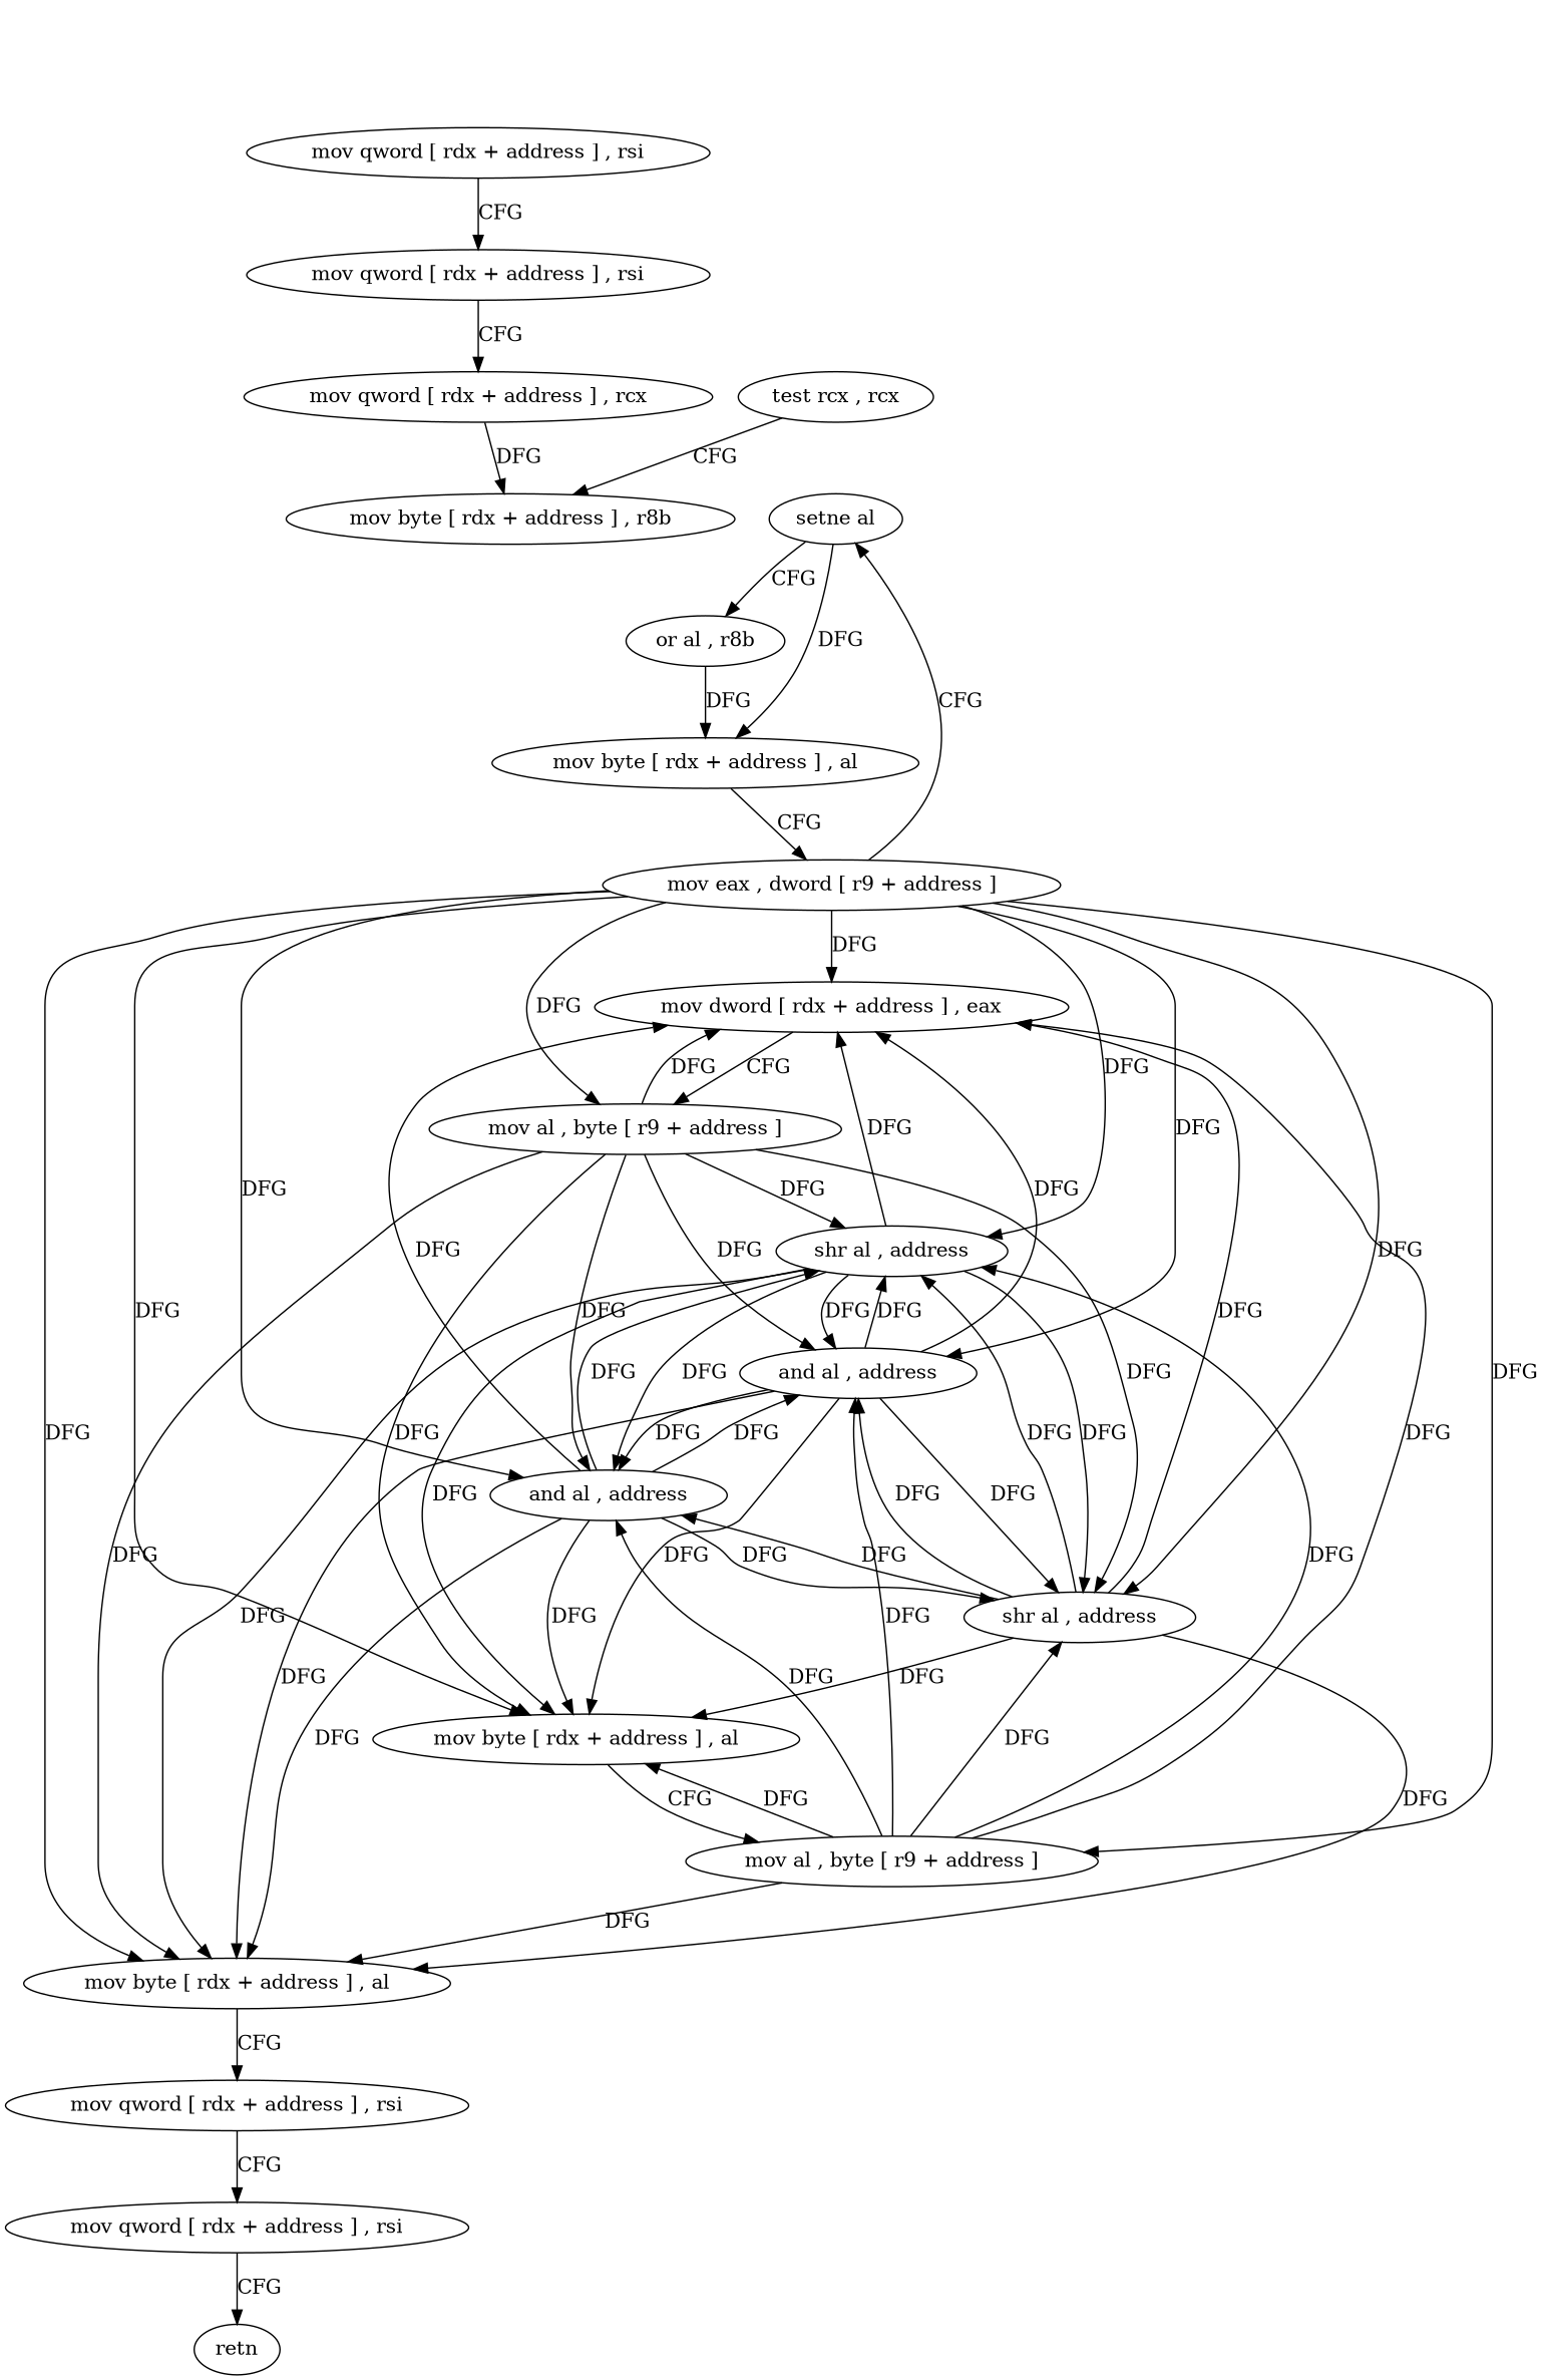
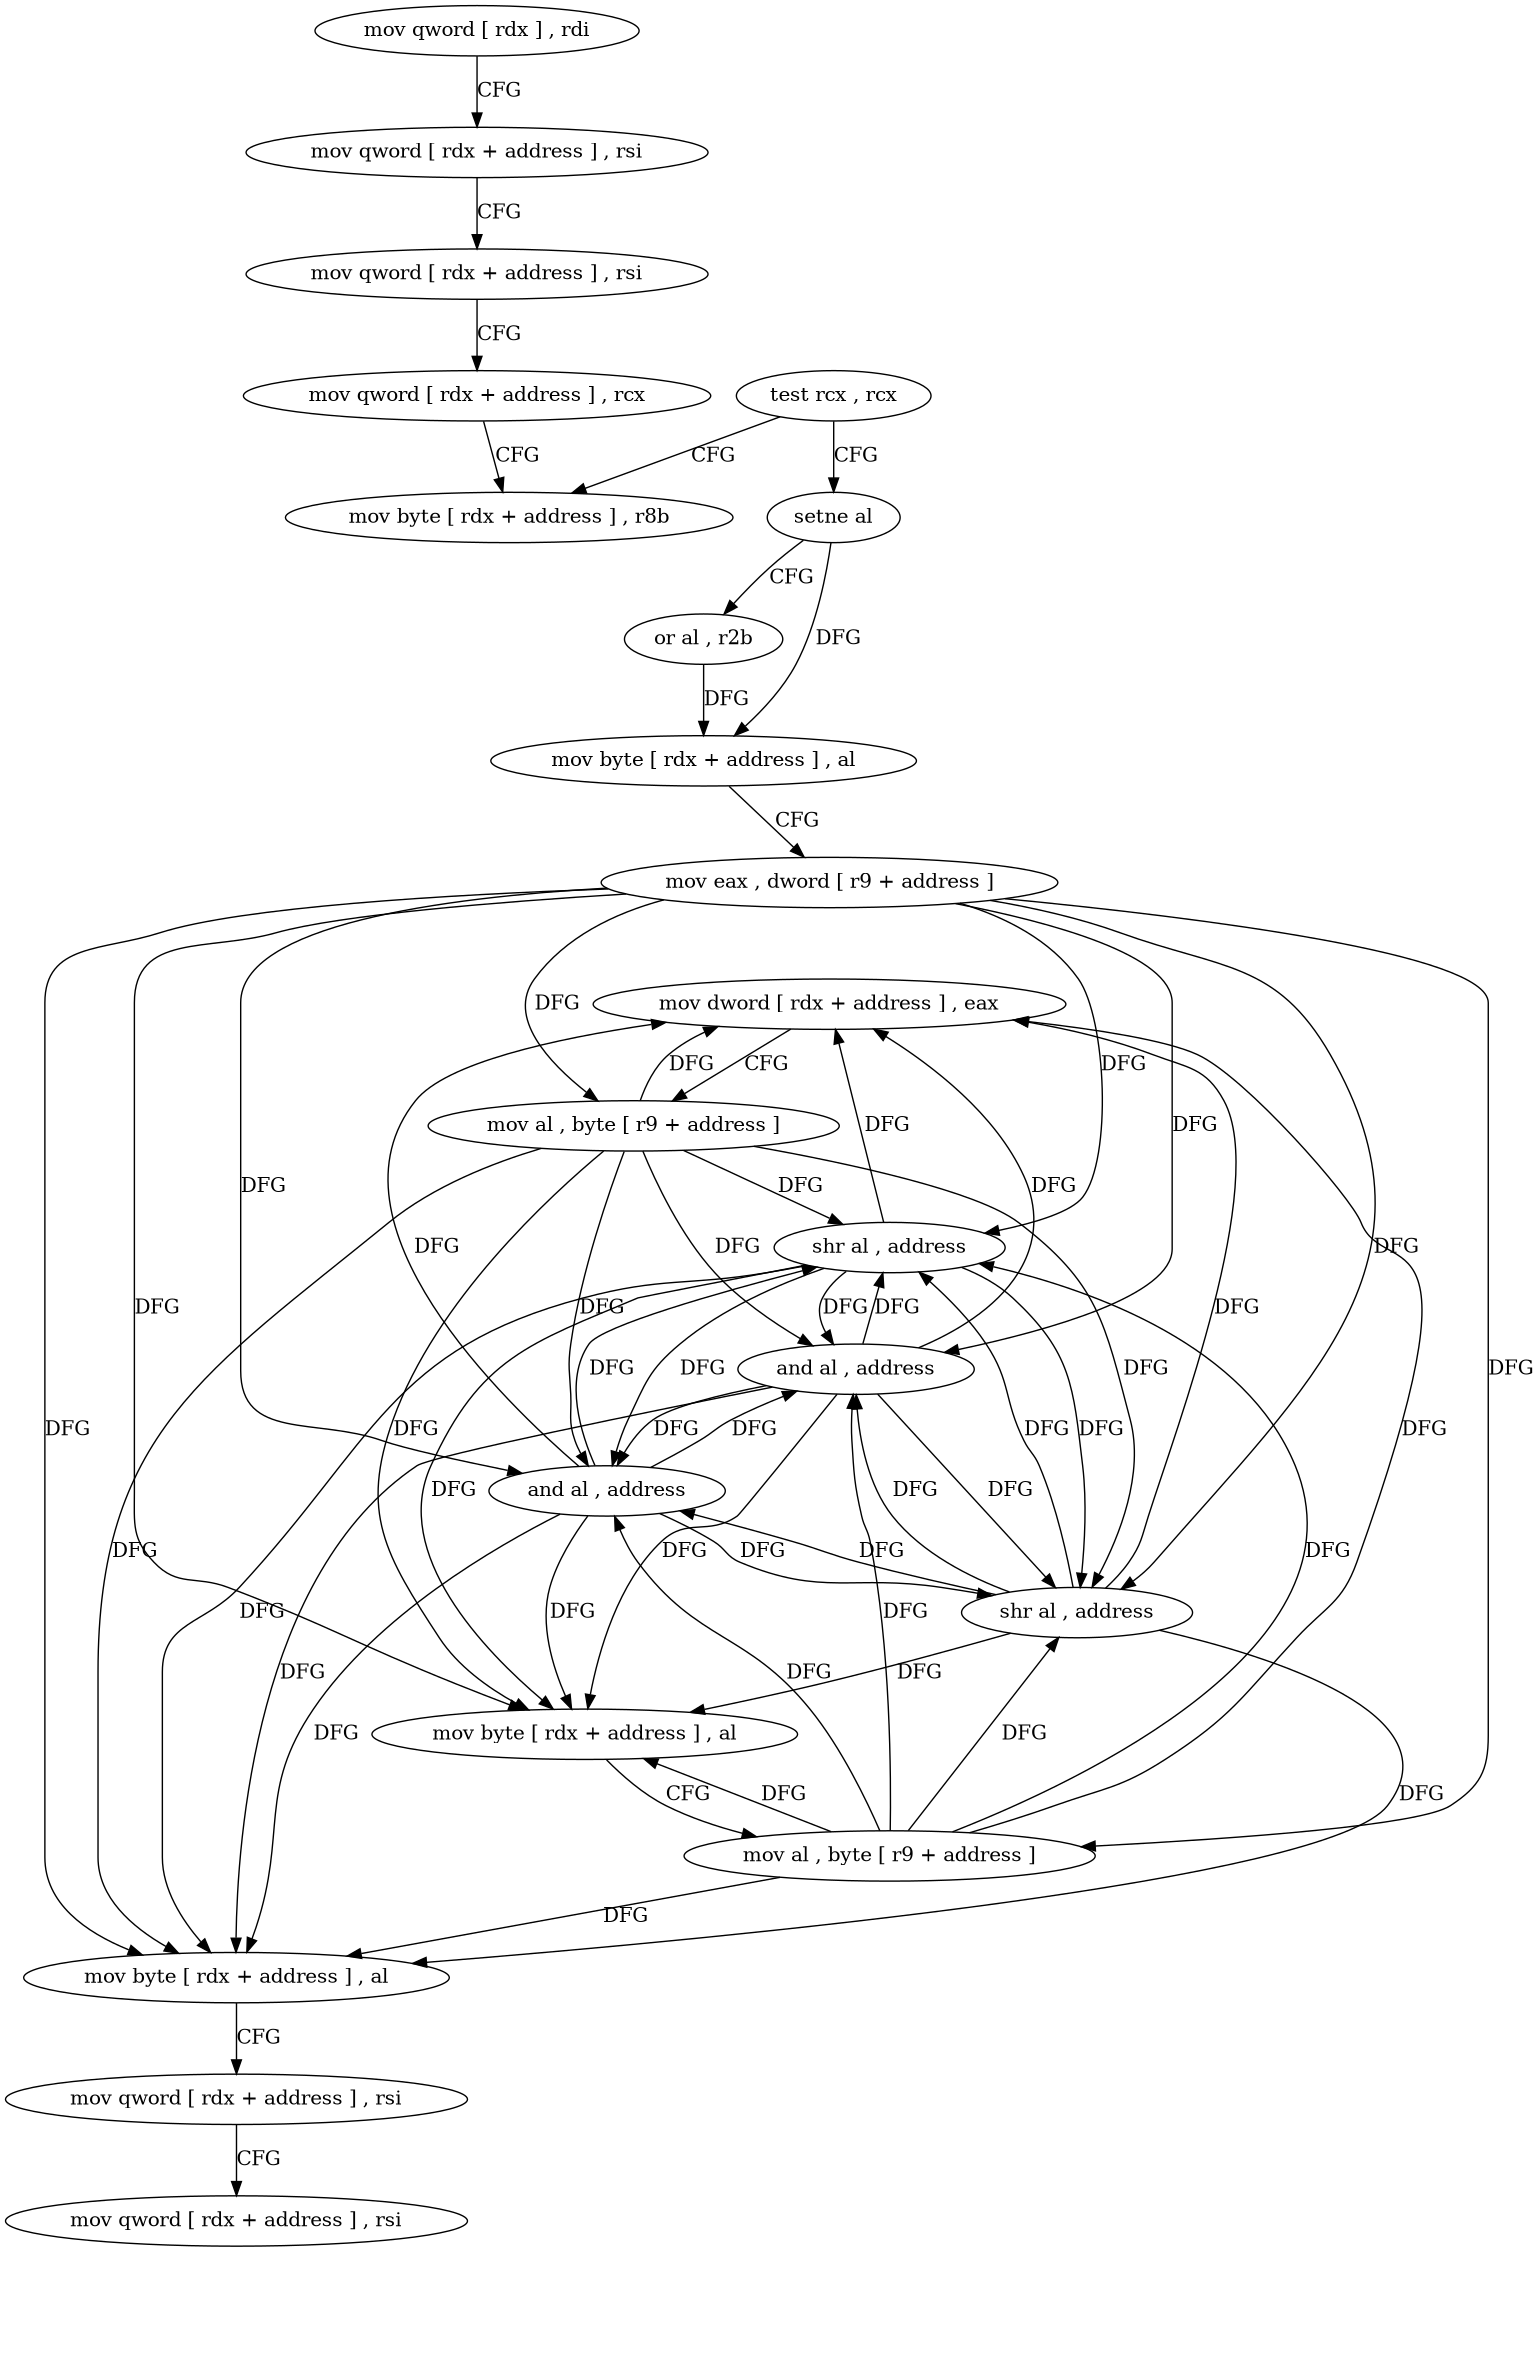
  digraph {
+   n1 [label="mov qword [ rdx ] , rdi"]
    n2 [label="mov qword [ rdx + address ] , rsi"]
    n3 [label="mov qword [ rdx + address ] , rsi"]
    n4 [label="mov qword [ rdx + address ] , rcx"]
    n5 [label="mov byte [ rdx + address ] , r8b"]
    n6 [label="test rcx , rcx"]
    n7 [label="setne al"]
-   n8 [label="or al , r8b"]
+   n8 [label="or al , r2b"]
    n9 [label="mov byte [ rdx + address ] , al"]
    n10 [label="mov eax , dword [ r9 + address ]"]
    n11 [label="mov dword [ rdx + address ] , eax"]
    n12 [label="mov al , byte [ r9 + address ]"]
    n13 [label="shr al , address"]
    n14 [label="and al , address"]
    n15 [label="mov byte [ rdx + address ] , al"]
    n16 [label="mov al , byte [ r9 + address ]"]
    n17 [label="shr al , address"]
    n18 [label="and al , address"]
    n19 [label="mov byte [ rdx + address ] , al"]
    n20 [label="mov qword [ rdx + address ] , rsi"]
-   n21 [label=retn]
    n22 [label="mov qword [ rdx + address ] , rsi"]
+   n1 -> n2 [label=CFG]
    n2 -> n3 [label=CFG]
    n3 -> n4 [label=CFG]
-   n4 -> n5 [label=DFG]
+   n4 -> n5 [label=CFG]
    n6 -> n5 [label=CFG]
-   n10 -> n7 [label=CFG]
+   n6 -> n7 [label=CFG]
    n7 -> n8 [label=CFG]
    n7 -> n9 [label=DFG]
    n8 -> n9 [label=DFG]
    n9 -> n10 [label=CFG]
-   n10 -> n11 [label=DFG]
    n10 -> n12 [label=DFG]
    n10 -> n13 [label=DFG]
    n10 -> n14 [label=DFG]
    n10 -> n15 [label=DFG]
    n10 -> n16 [label=DFG]
    n10 -> n17 [label=DFG]
    n10 -> n18 [label=DFG]
    n10 -> n19 [label=DFG]
    n11 -> n12 [label=CFG]
    n12 -> n11 [label=DFG]
    n12 -> n13 [label=DFG]
    n12 -> n14 [label=DFG]
    n12 -> n15 [label=DFG]
    n12 -> n17 [label=DFG]
    n12 -> n18 [label=DFG]
    n12 -> n19 [label=DFG]
    n13 -> n11 [label=DFG]
    n13 -> n14 [label=DFG]
    n13 -> n15 [label=DFG]
    n13 -> n17 [label=DFG]
    n13 -> n18 [label=DFG]
    n13 -> n19 [label=DFG]
    n14 -> n11 [label=DFG]
    n14 -> n13 [label=DFG]
    n14 -> n15 [label=DFG]
    n14 -> n17 [label=DFG]
    n14 -> n18 [label=DFG]
    n14 -> n19 [label=DFG]
    n15 -> n16 [label=CFG]
    n16 -> n11 [label=DFG]
    n16 -> n13 [label=DFG]
    n16 -> n14 [label=DFG]
    n16 -> n15 [label=DFG]
    n16 -> n17 [label=DFG]
    n16 -> n18 [label=DFG]
    n16 -> n19 [label=DFG]
    n17 -> n11 [label=DFG]
    n17 -> n13 [label=DFG]
    n17 -> n14 [label=DFG]
    n17 -> n15 [label=DFG]
    n17 -> n18 [label=DFG]
    n17 -> n19 [label=DFG]
    n18 -> n11 [label=DFG]
    n18 -> n13 [label=DFG]
    n18 -> n14 [label=DFG]
    n18 -> n15 [label=DFG]
    n18 -> n17 [label=DFG]
    n18 -> n19 [label=DFG]
    n19 -> n20 [label=CFG]
    n20 -> n22 [label=CFG]
-   n22 -> n21 [label=CFG]
  }
